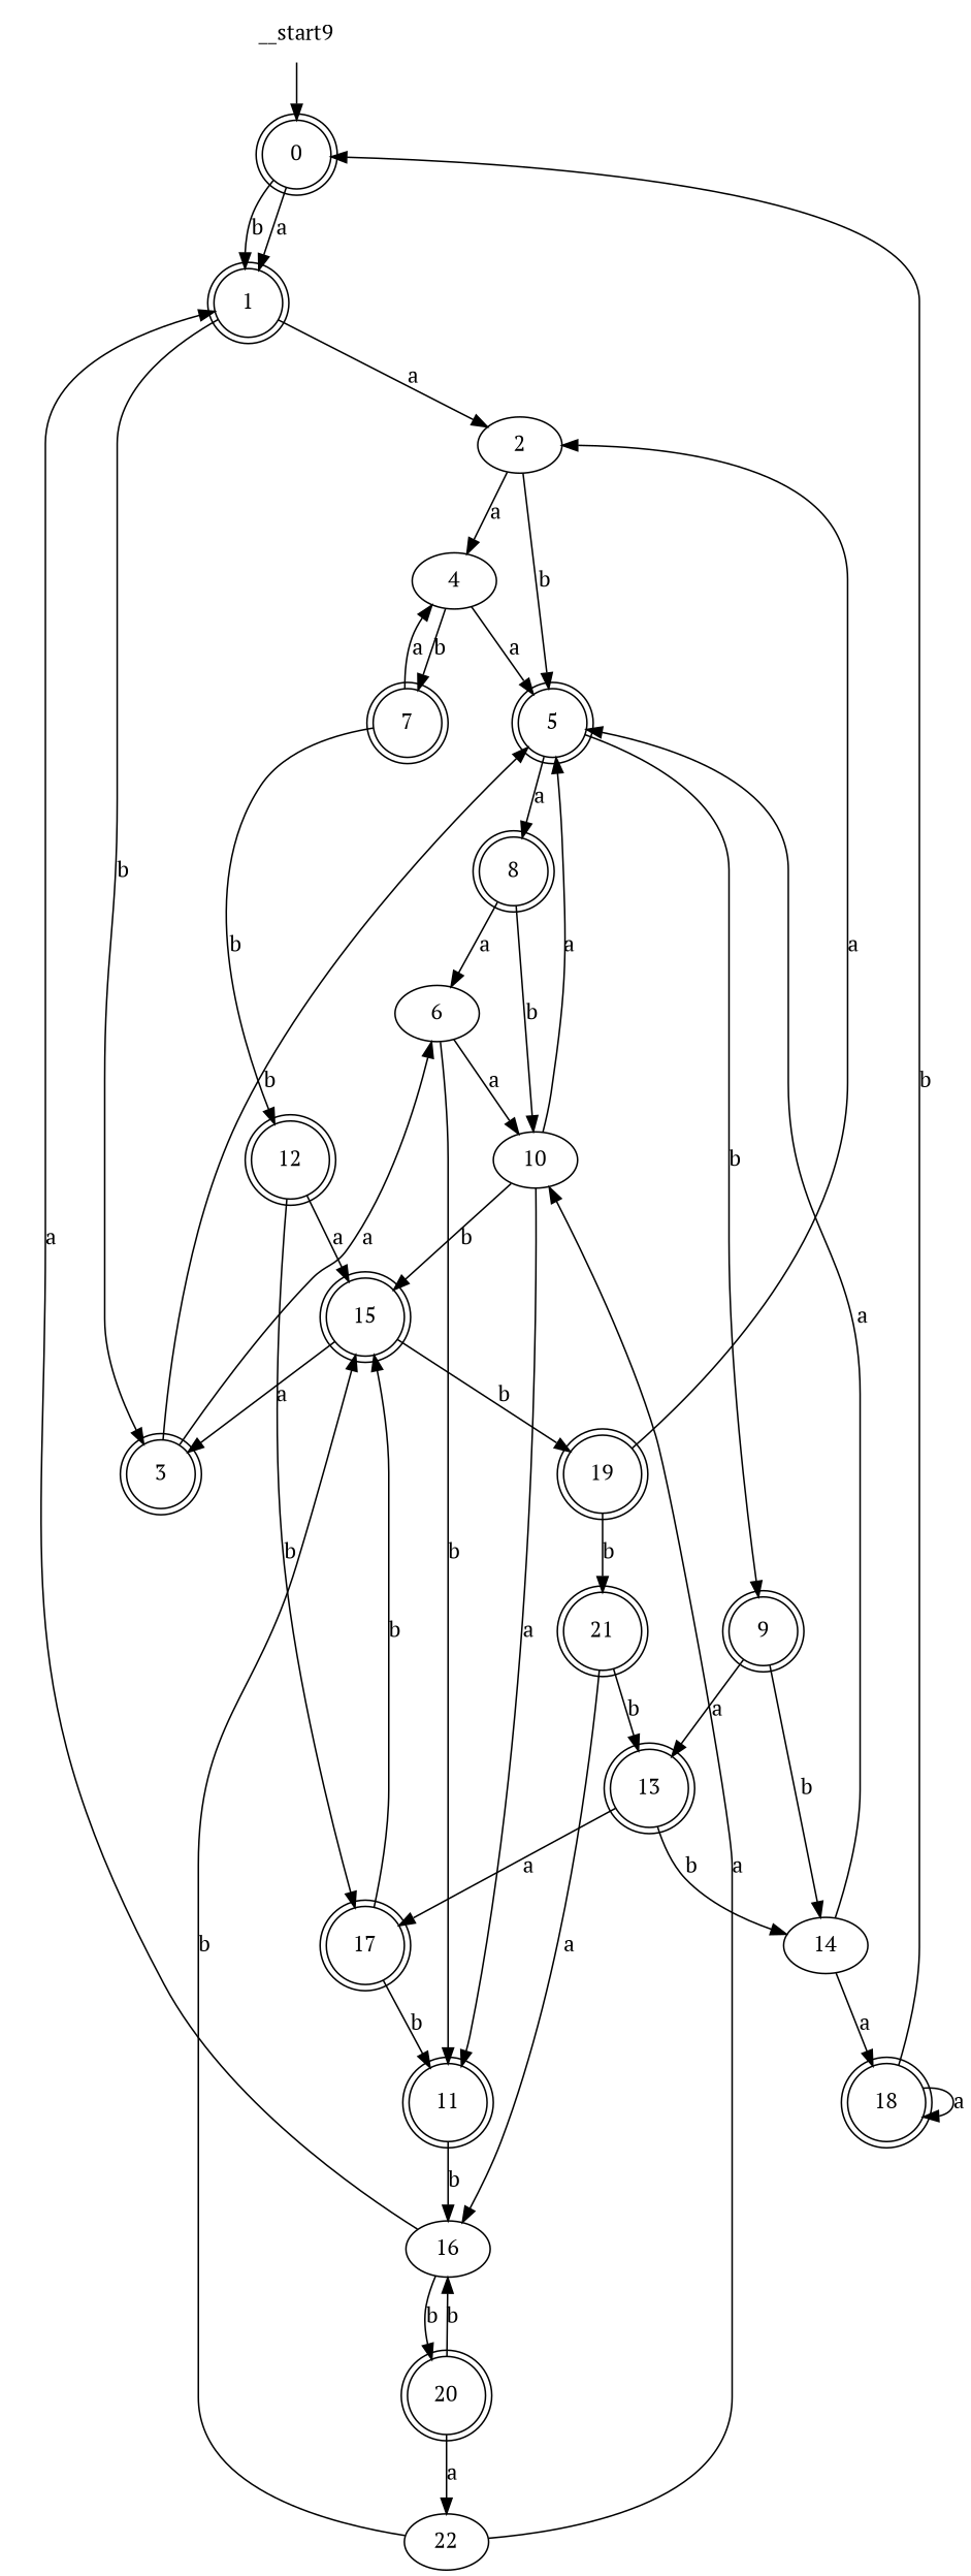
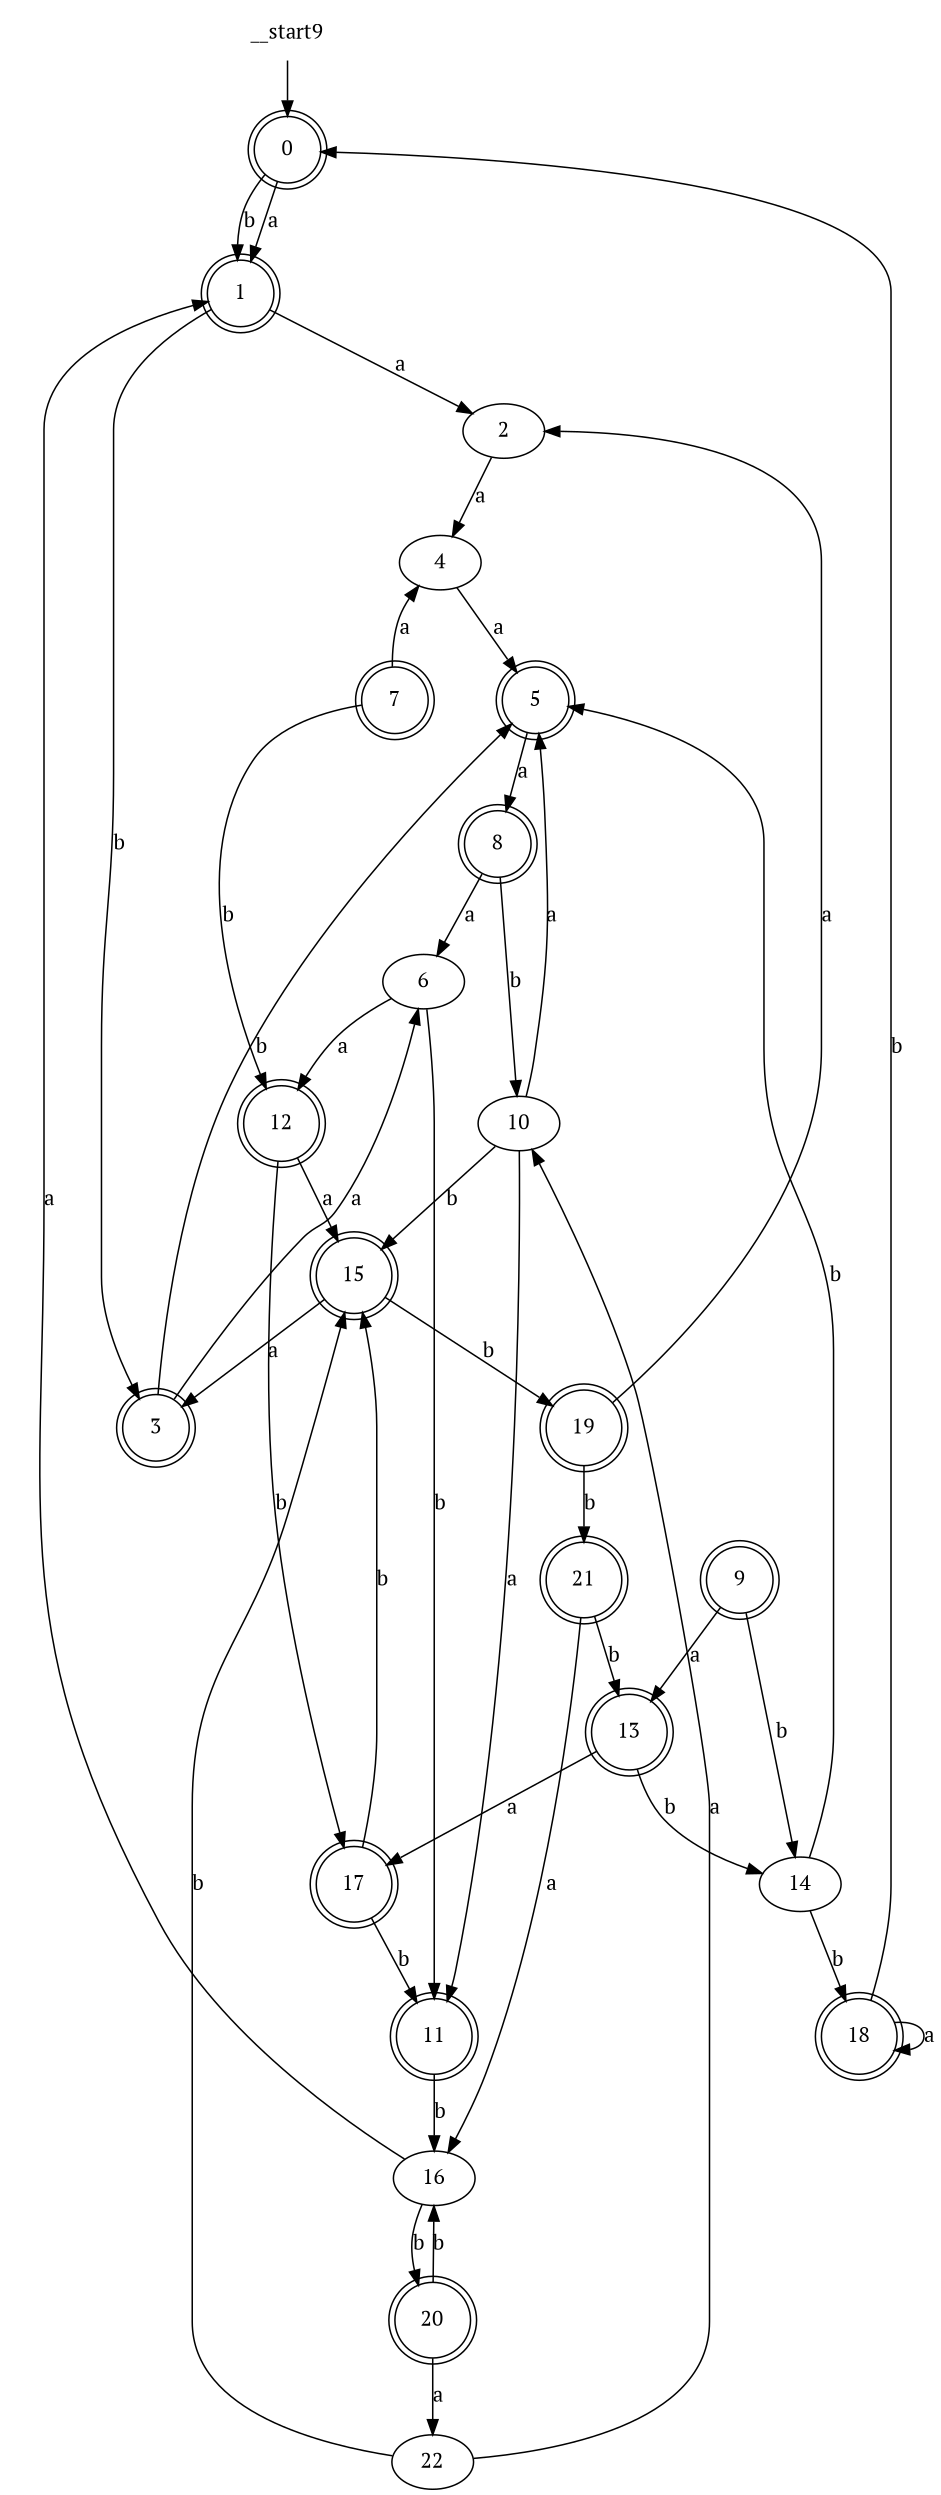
  digraph {
    fontname="PT Serif"
    node [fontname="PT Serif" shape=doublecircle]
    edge [fontname="PT Serif"]
    n1 [label=__start9 shape=none]
    0
    1
    2 [shape=""]
    3
    4 [shape=""]
    5
    6 [shape=""]
    7
    8
    9
    10 [shape=""]
    11
    12
    13
    14 [shape=""]
    15
    16 [shape=""]
    17
    18
    19
    20
    21
    22 [shape=""]
    n1 -> 0
    0 -> 1 [label=a]
    0 -> 1 [label=b]
    1 -> 2 [label=a]
    1 -> 3 [label=b]
    2 -> 4 [label=a]
-   2 -> 5 [label=b]
    3 -> 5 [label=b]
    3 -> 6 [label=a]
    4 -> 5 [label=a]
-   4 -> 7 [label=b]
    5 -> 8 [label=a]
-   5 -> 9 [label=b]
-   6 -> 10 [label=a]
+   6 -> 12 [label=a]
    6 -> 11 [label=b]
    7 -> 4 [label=a]
    7 -> 12 [label=b]
    8 -> 6 [label=a]
    8 -> 10 [label=b]
    9 -> 13 [label=a]
    9 -> 14 [label=b]
    10 -> 5 [label=a]
    10 -> 11 [label=a]
    10 -> 15 [label=b]
    11 -> 16 [label=b]
    12 -> 15 [label=a]
    12 -> 17 [label=b]
    13 -> 14 [label=b]
    13 -> 17 [label=a]
-   14 -> 5 [label=a]
-   14 -> 18 [label=a]
+   14 -> 5 [label=b]
+   14 -> 18 [label=b]
    15 -> 3 [label=a]
    15 -> 19 [label=b]
    16 -> 1 [label=a]
    16 -> 20 [label=b]
    17 -> 11 [label=b]
    17 -> 15 [label=b]
    18 -> 0 [label=b]
    18 -> 18 [label=a]
    19 -> 2 [label=a]
    19 -> 21 [label=b]
    20 -> 16 [label=b]
    20 -> 22 [label=a]
    21 -> 13 [label=b]
    21 -> 16 [label=a]
    22 -> 10 [label=a]
    22 -> 15 [label=b]
  }
